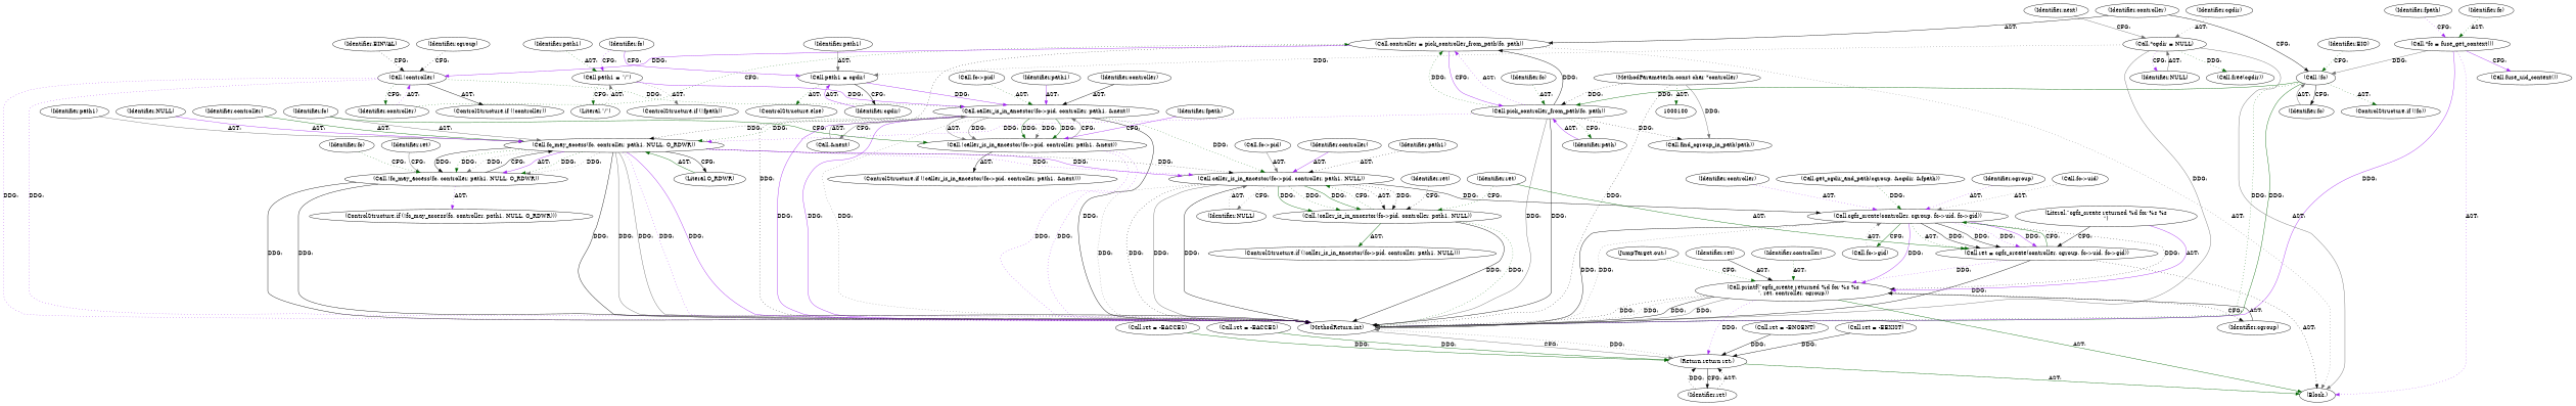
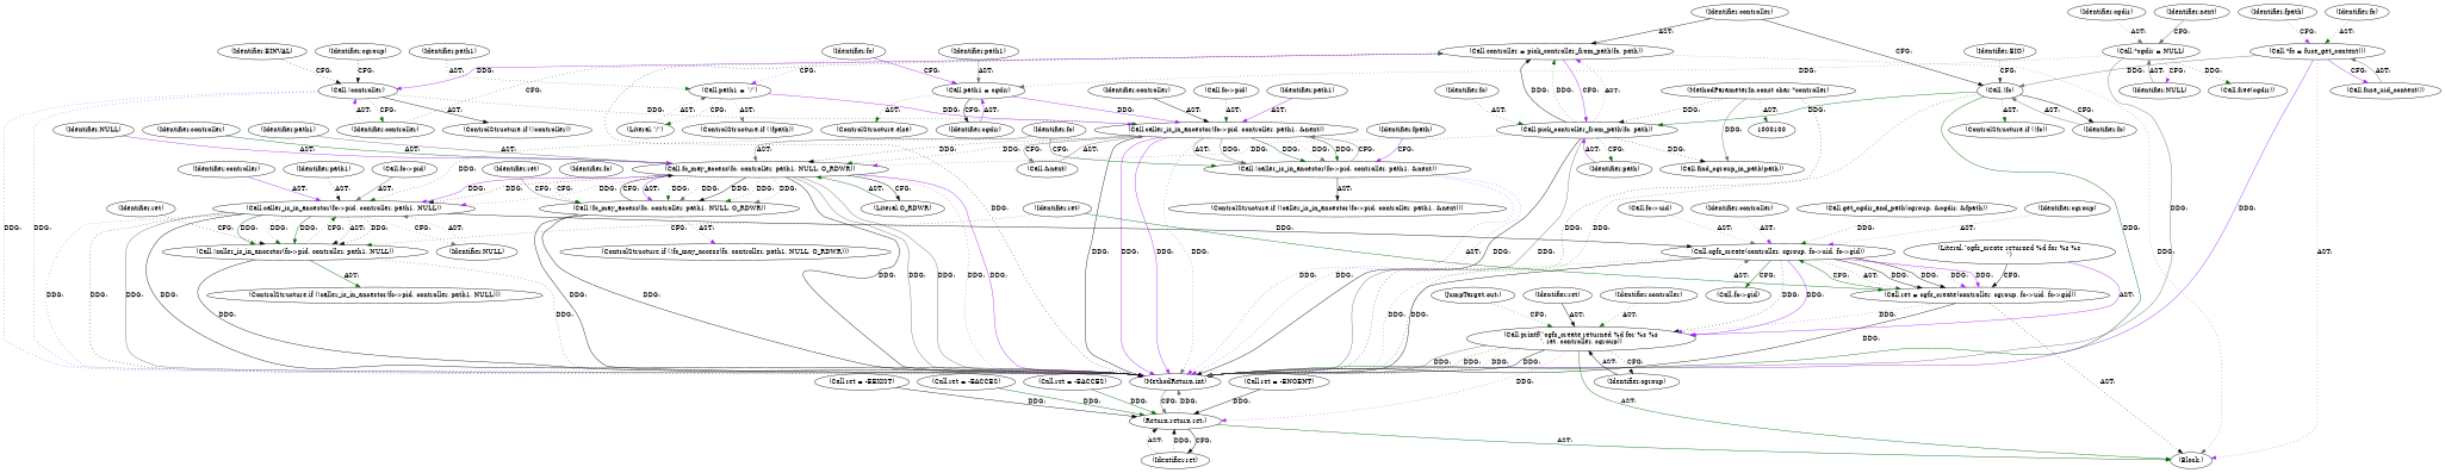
  digraph {
    edge [color=black style=solid]
    n1 [label="(Call,caller_is_in_ancestor(fc->pid, controller, path1, &next))"]
    n2 [label="(Call,!caller_is_in_ancestor(fc->pid, controller, path1, &next))"]
    n3 [label="(Call,fc_may_access(fc, controller, path1, NULL, O_RDWR))"]
    n4 [label="(Call,caller_is_in_ancestor(fc->pid, controller, path1, NULL))"]
    n5 [label="(MethodReturn,int)"]
    n6 [label="(Call,&next)"]
    n7 [label="(ControlStructure,if (!caller_is_in_ancestor(fc->pid, controller, path1, &next)))"]
    n8 [label="(Call,!fc_may_access(fc, controller, path1, NULL, O_RDWR))"]
    n9 [label="(Literal,O_RDWR)"]
    n10 [label="(Call,!caller_is_in_ancestor(fc->pid, controller, path1, NULL))"]
    n11 [label="(Call,cgfs_create(controller, cgroup, fc->uid, fc->gid))"]
    n12 [label="(Identifier,NULL)"]
    n13 [label="(Return,return ret;)"]
    n14 [label="(Call,!controller)"]
    n15 [label="(ControlStructure,if (!controller))"]
    n16 [label="(Identifier,controller)"]
    n17 [label="(Call,controller = pick_controller_from_path(fc, path))"]
    n18 [label="(Call,pick_controller_from_path(fc, path))"]
    n19 [label="(Block,)"]
    n20 [label="(Identifier,path)"]
    n21 [label="(Call,find_cgroup_in_path(path))"]
    n22 [label="(Call,!fc)"]
    n23 [label="(Identifier,fc)"]
    n24 [label="(ControlStructure,if (!fc))"]
    n25 [label="(Call,*fc = fuse_get_context())"]
    n26 [label="(Call,fuse_uid_context())"]
    n27 [label="(MethodParameterIn,const char *controller)"]
    1000100
    n29 [label="(Call,path1 = \"/\")"]
    n30 [label="(Literal,\"/\")"]
    n31 [label="(ControlStructure,if (!fpath))"]
    n32 [label="(Call,path1 = cgdir)"]
    n33 [label="(ControlStructure,else)"]
    n34 [label="(Identifier,cgdir)"]
    n35 [label="(Call,*cgdir = NULL)"]
    n36 [label="(Identifier,NULL)"]
    n37 [label="(Call,free(cgdir))"]
    n38 [label="(ControlStructure,if (!fc_may_access(fc, controller, path1, NULL, O_RDWR)))"]
    n39 [label="(ControlStructure,if (!caller_is_in_ancestor(fc->pid, controller, path1, NULL)))"]
    n40 [label="(Call,ret = cgfs_create(controller, cgroup, fc->uid, fc->gid))"]
    n41 [label="(Call,printf(\"cgfs_create returned %d for %s %s\n\", ret, controller, cgroup))"]
    n42 [label="(Call,fc->gid)"]
    n43 [label="(Identifier,cgroup)"]
    n44 [label="(Identifier,ret)"]
    n45 [label="(Identifier,controller)"]
    n46 [label="(Identifier,path1)"]
    n47 [label="(Call,fc->uid)"]
    n48 [label="(Identifier,controller)"]
    n49 [label="(Identifier,fc)"]
    n50 [label="(Literal,\"cgfs_create returned %d for %s %s\n\")"]
    n51 [label="(Identifier,EIO)"]
    n52 [label="(Identifier,controller)"]
    n53 [label="(Call,fc->pid)"]
    n54 [label="(Call,ret = -ENOENT)"]
    n55 [label="(Identifier,cgroup)"]
    n56 [label="(Identifier,ret)"]
    n57 [label="(Identifier,fpath)"]
    n58 [label="(Call,ret = -EEXIST)"]
    n59 [label="(Identifier,fpath)"]
    n60 [label="(Identifier,fc)"]
    n61 [label="(Identifier,EINVAL)"]
    n62 [label="(Identifier,controller)"]
    n63 [label="(Identifier,fc)"]
    n64 [label="(Identifier,NULL)"]
    n65 [label="(Identifier,fc)"]
    n66 [label="(Call,ret = -EACCES)"]
    n67 [label="(Call,get_cgdir_and_path(cgroup, &cgdir, &fpath))"]
    n68 [label="(Identifier,fc)"]
    n69 [label="(Identifier,path1)"]
    n70 [label="(Identifier,ret)"]
    n71 [label="(Identifier,ret)"]
    n72 [label="(Identifier,cgroup)"]
    n73 [label="(Call,fc->pid)"]
    n74 [label="(Identifier,path1)"]
    n75 [label="(JumpTarget,out:)"]
    n76 [label="(Identifier,ret)"]
    n77 [label="(Call,ret = -EACCES)"]
    n78 [label="(Identifier,controller)"]
    n79 [label="(Identifier,cgdir)"]
    n80 [label="(Identifier,path1)"]
    n81 [label="(Identifier,controller)"]
    n82 [label="(Identifier,path1)"]
    n83 [label="(Identifier,next)"]
    n1 -> n2 [color=gray40 label="AST: "]
    n1 -> n2 [color=gray40 label="DDG: "]
    n1 -> n2 [color=darkgreen label="DDG: "]
    n1 -> n2 [color=gray40 label="DDG: " style=dotted]
    n1 -> n2 [color=darkgreen label="DDG: "]
    n1 -> n3 [label="DDG: " style=dotted]
    n1 -> n3 [color=darkgreen label="DDG: " style=dotted]
    n1 -> n4 [color=darkgreen label="DDG: " style=dotted]
    n1 -> n5 [label="DDG: "]
    n1 -> n5 [color=purple label="DDG: "]
    n1 -> n5 [color=purple label="DDG: "]
    n1 -> n5 [color=gray40 label="DDG: " style=dotted]
    n1 -> n6 [color=gray40 label="CFG: "]
    n2 -> n1 [color=gray40 label="CFG: "]
    n2 -> n5 [color=purple label="DDG: " style=dotted]
    n2 -> n5 [color=purple label="DDG: " style=dotted]
    n2 -> n7 [label="AST: "]
    n3 -> n4 [color=purple label="DDG: " style=dotted]
    n3 -> n4 [color=purple label="DDG: "]
    n3 -> n4 [label="DDG: " style=dotted]
    n3 -> n5 [label="DDG: "]
    n3 -> n5 [color=gray40 label="DDG: "]
    n3 -> n5 [color=gray40 label="DDG: "]
    n3 -> n5 [color=purple label="DDG: " style=dotted]
    n3 -> n5 [color=purple label="DDG: "]
    n3 -> n8 [color=purple label="AST: "]
    n3 -> n8 [color=darkgreen label="DDG: " style=dotted]
    n3 -> n8 [color=gray40 label="DDG: " style=dotted]
    n3 -> n8 [label="DDG: "]
    n3 -> n8 [color=darkgreen label="DDG: " style=dotted]
    n3 -> n8 [color=gray40 label="DDG: " style=dotted]
    n3 -> n9 [label="CFG: "]
    n4 -> n5 [color=gray40 label="DDG: "]
    n4 -> n5 [label="DDG: "]
    n4 -> n5 [color=gray40 label="DDG: " style=dotted]
    n4 -> n5 [label="DDG: " style=dotted]
    n4 -> n10 [label="AST: " style=dotted]
    n4 -> n10 [label="DDG: " style=dotted]
    n4 -> n10 [color=darkgreen label="DDG: "]
    n4 -> n10 [color=darkgreen label="DDG: " style=dotted]
    n4 -> n10 [color=darkgreen label="DDG: "]
    n4 -> n11 [label="DDG: "]
    n4 -> n12 [color=gray40 label="CFG: " style=dotted]
    n5 -> n13 [color=gray40 label="CFG: "]
    n6 -> n1 [color=gray40 label="AST: "]
    n8 -> n3 [label="CFG: "]
    n8 -> n5 [label="DDG: "]
    n8 -> n5 [label="DDG: "]
    n8 -> n38 [color=purple label="AST: " style=dotted]
    n9 -> n3 [color=darkgreen label="AST: "]
    n10 -> n4 [color=darkgreen label="CFG: " style=dotted]
    n10 -> n5 [label="DDG: "]
    n10 -> n5 [color=darkgreen label="DDG: " style=dotted]
    n10 -> n39 [color=darkgreen label="AST: "]
    n11 -> n5 [label="DDG: "]
    n11 -> n5 [color=gray40 label="DDG: " style=dotted]
    n11 -> n40 [color=darkgreen label="AST: " style=dotted]
    n11 -> n40 [label="DDG: "]
    n11 -> n40 [label="DDG: "]
    n11 -> n40 [color=purple label="DDG: " style=dotted]
    n11 -> n40 [color=purple label="DDG: "]
    n11 -> n41 [label="DDG: " style=dotted]
    n11 -> n41 [color=purple label="DDG: "]
    n11 -> n42 [color=darkgreen label="CFG: "]
    n12 -> n4 [color=gray40 label="AST: " style=dotted]
    n13 -> n5 [color=gray40 label="DDG: " style=dotted]
    n13 -> n19 [color=darkgreen label="AST: "]
    n13 -> n44 [label="CFG: "]
    n14 -> n1 [color=darkgreen label="DDG: " style=dotted]
    n14 -> n5 [color=purple label="DDG: " style=dotted]
    n14 -> n5 [color=purple label="DDG: " style=dotted]
    n14 -> n15 [label="AST: "]
    n14 -> n16 [color=darkgreen label="CFG: " style=dotted]
    n16 -> n14 [color=purple label="AST: " style=dotted]
    n16 -> n17 [color=darkgreen label="CFG: " style=dotted]
    n17 -> n5 [label="DDG: " style=dotted]
    n17 -> n14 [color=purple label="DDG: "]
    n17 -> n18 [color=purple label="CFG: "]
-   n17 -> n19 [color=gray40 label="AST: " style=dotted]
+   n17 -> n19 [color=gray40 label="DDG: " style=dotted]
    n18 -> n3 [color=purple label="DDG: " style=dotted]
    n18 -> n5 [color=gray40 label="DDG: "]
    n18 -> n5 [label="DDG: "]
    n18 -> n17 [color=purple label="AST: " style=dotted]
    n18 -> n17 [color=darkgreen label="DDG: " style=dotted]
    n18 -> n17 [label="DDG: "]
    n18 -> n20 [color=darkgreen label="CFG: " style=dotted]
    n18 -> n21 [label="DDG: " style=dotted]
    n20 -> n18 [color=purple label="AST: "]
    n22 -> n5 [color=darkgreen label="DDG: " style=dotted]
    n22 -> n5 [color=darkgreen label="DDG: "]
    n22 -> n18 [color=darkgreen label="DDG: "]
    n22 -> n23 [label="CFG: "]
    n22 -> n24 [color=darkgreen label="AST: " style=dotted]
    n23 -> n22 [color=gray40 label="AST: "]
    n25 -> n5 [color=purple label="DDG: "]
    n25 -> n19 [color=purple label="AST: " style=dotted]
    n25 -> n22 [color=gray40 label="DDG: "]
    n25 -> n26 [color=purple label="CFG: "]
+   n26 -> n25 [color=gray40 label="AST: "]
    n27 -> n5 [label="DDG: " style=dotted]
    n27 -> n18 [label="DDG: " style=dotted]
    n27 -> n21 [color=gray40 label="DDG: "]
    n27 -> 1000100 [color=darkgreen label="AST: " style=dotted]
    n29 -> n1 [color=purple label="DDG: "]
    n29 -> n30 [color=darkgreen label="CFG: " style=dotted]
    n29 -> n31 [color=gray40 label="AST: " style=dotted]
    n30 -> n29 [color=gray40 label="AST: " style=dotted]
    n32 -> n1 [color=purple label="DDG: "]
    n32 -> n33 [color=darkgreen label="AST: " style=dotted]
    n32 -> n34 [label="CFG: "]
    n34 -> n32 [color=purple label="AST: "]
    n35 -> n5 [color=gray40 label="DDG: "]
-   n35 -> n19 [color=gray40 label="AST: "]
    n35 -> n32 [color=gray40 label="DDG: " style=dotted]
    n35 -> n36 [color=purple label="CFG: " style=dotted]
    n35 -> n37 [color=darkgreen label="DDG: " style=dotted]
    n36 -> n35 [color=gray40 label="AST: "]
    n40 -> n5 [label="DDG: "]
    n40 -> n11 [color=darkgreen label="CFG: "]
    n40 -> n19 [label="AST: " style=dotted]
    n40 -> n41 [color=purple label="DDG: " style=dotted]
    n41 -> n5 [label="DDG: "]
    n41 -> n5 [color=gray40 label="DDG: "]
    n41 -> n5 [label="DDG: " style=dotted]
    n41 -> n5 [color=gray40 label="DDG: " style=dotted]
    n41 -> n13 [color=purple label="DDG: " style=dotted]
    n41 -> n19 [color=darkgreen label="AST: "]
    n41 -> n43 [label="CFG: " style=dotted]
    n42 -> n11 [color=gray40 label="AST: " style=dotted]
    n43 -> n41 [label="AST: "]
    n44 -> n13 [label="AST: " style=dotted]
    n44 -> n13 [label="DDG: " style=dotted]
    n45 -> n3 [color=darkgreen label="AST: "]
    n46 -> n3 [color=gray40 label="AST: "]
    n47 -> n11 [color=gray40 label="AST: " style=dotted]
    n48 -> n17 [label="AST: "]
    n48 -> n22 [label="CFG: "]
    n49 -> n29 [color=purple label="CFG: " style=dotted]
    n49 -> n32 [color=purple label="CFG: "]
    n50 -> n40 [label="CFG: "]
    n50 -> n41 [color=purple label="AST: "]
    n51 -> n22 [color=darkgreen label="CFG: " style=dotted]
    n52 -> n11 [color=purple label="AST: " style=dotted]
    n53 -> n4 [color=gray40 label="AST: "]
    n54 -> n13 [label="DDG: "]
    n55 -> n14 [label="CFG: " style=dotted]
    n56 -> n8 [color=gray40 label="CFG: "]
    n57 -> n2 [color=purple label="CFG: "]
    n58 -> n13 [label="DDG: "]
    n59 -> n25 [color=purple label="CFG: " style=dotted]
    n60 -> n25 [color=darkgreen label="AST: " style=dotted]
    n61 -> n14 [label="CFG: " style=dotted]
    n62 -> n4 [color=purple label="AST: "]
    n63 -> n2 [color=darkgreen label="CFG: "]
    n63 -> n3 [color=gray40 label="AST: "]
    n64 -> n3 [color=purple label="AST: "]
    n65 -> n8 [color=darkgreen label="CFG: " style=dotted]
    n66 -> n13 [color=darkgreen label="DDG: "]
    n67 -> n11 [color=darkgreen label="DDG: " style=dotted]
    n68 -> n18 [color=darkgreen label="AST: " style=dotted]
    n69 -> n32 [color=gray40 label="AST: "]
    n70 -> n10 [label="CFG: " style=dotted]
    n71 -> n10 [color=darkgreen label="CFG: " style=dotted]
    n71 -> n40 [color=darkgreen label="AST: "]
    n72 -> n11 [color=purple label="AST: " style=dotted]
    n73 -> n1 [color=darkgreen label="AST: " style=dotted]
    n74 -> n1 [color=purple label="AST: "]
    n75 -> n41 [color=darkgreen label="CFG: " style=dotted]
    n76 -> n41 [label="AST: "]
    n77 -> n13 [color=darkgreen label="DDG: "]
    n78 -> n1 [label="AST: "]
    n79 -> n35 [color=gray40 label="AST: " style=dotted]
    n80 -> n4 [label="AST: " style=dotted]
    n81 -> n41 [color=darkgreen label="AST: " style=dotted]
    n82 -> n29 [color=darkgreen label="AST: " style=dotted]
    n83 -> n35 [color=gray40 label="CFG: "]
  }
